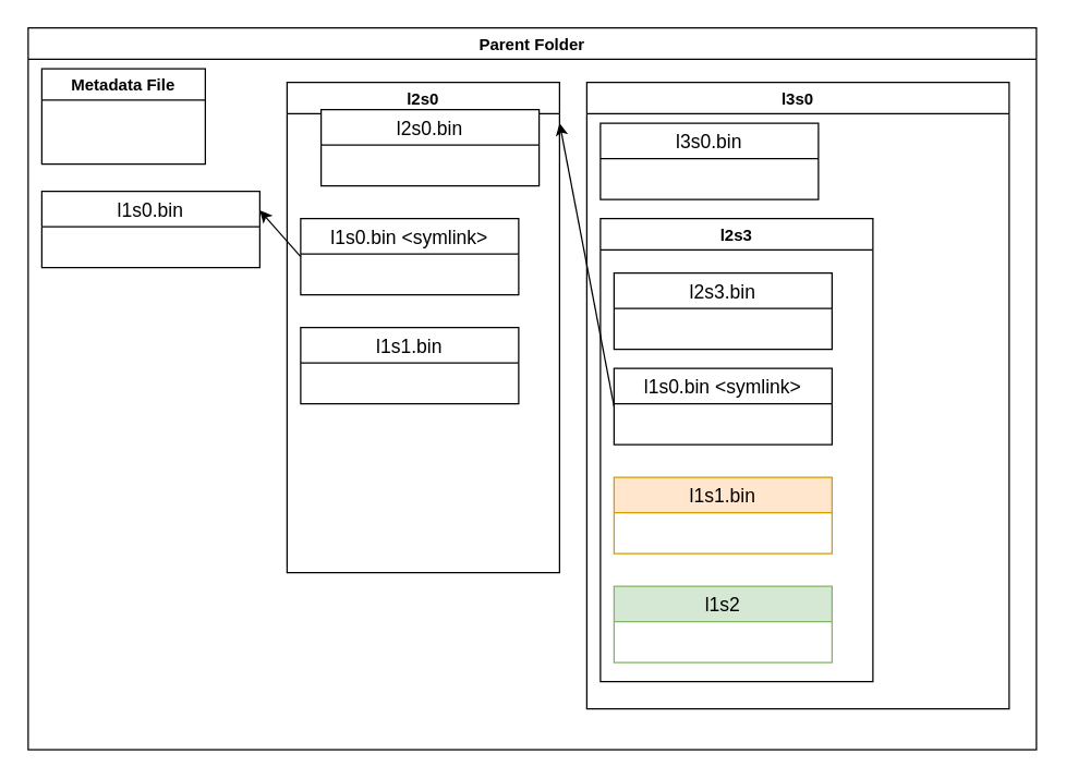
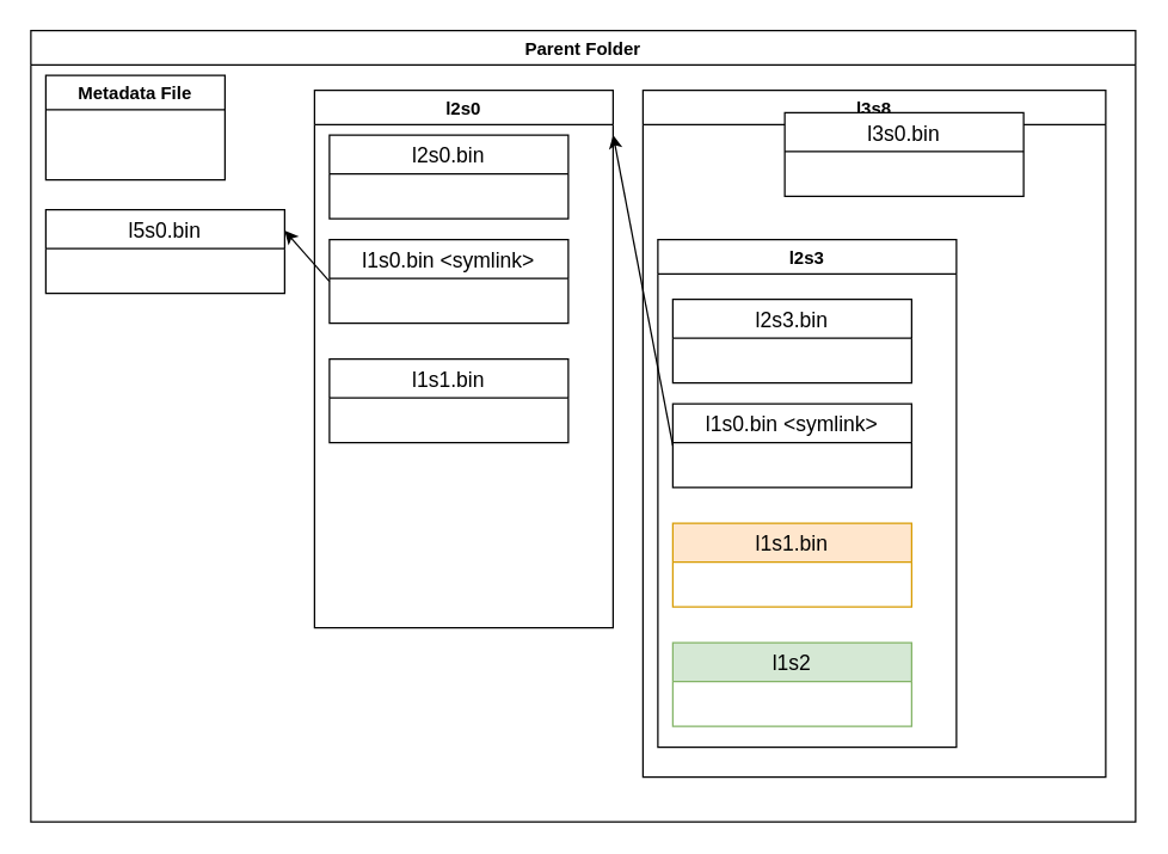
  <mxCell id="0" />
  <mxCell id="1" parent="0" />
  <mxCell id="2" value="Parent Folder" style="swimlane;" parent="1" vertex="1"><mxGeometry x="20" y="20" width="740" height="530" as="geometry" /></mxCell>
  <mxCell id="3" value="Metadata File" style="swimlane;" parent="2" vertex="1"><mxGeometry x="10" y="30" width="120" height="70" as="geometry" /></mxCell>
- <mxCell id="4" value="l1s0.bin" style="swimlane;fontStyle=0;childLayout=stackLayout;horizontal=1;startSize=26;horizontalStack=0;resizeParent=1;resizeParentMax=0;resizeLast=0;collapsible=1;marginBottom=0;align=center;fontSize=14;" parent="2" vertex="1"><mxGeometry x="10" y="120" width="160" height="56" as="geometry" /></mxCell>
+ <mxCell id="4" value="l5s0.bin" style="swimlane;fontStyle=0;childLayout=stackLayout;horizontal=1;startSize=26;horizontalStack=0;resizeParent=1;resizeParentMax=0;resizeLast=0;collapsible=1;marginBottom=0;align=center;fontSize=14;" parent="2" vertex="1"><mxGeometry x="10" y="120" width="160" height="56" as="geometry" /></mxCell>
  <mxCell id="5" value="l2s0" style="swimlane;" parent="2" vertex="1"><mxGeometry x="190" y="40" width="200" height="360" as="geometry" /></mxCell>
  <mxCell id="6" value="l1s1.bin" style="swimlane;fontStyle=0;childLayout=stackLayout;horizontal=1;startSize=26;horizontalStack=0;resizeParent=1;resizeParentMax=0;resizeLast=0;collapsible=1;marginBottom=0;align=center;fontSize=14;" parent="5" vertex="1"><mxGeometry x="10" y="180" width="160" height="56" as="geometry" /></mxCell>
  <mxCell id="7" value="l1s0.bin &lt;symlink&gt;" style="swimlane;fontStyle=0;childLayout=stackLayout;horizontal=1;startSize=26;horizontalStack=0;resizeParent=1;resizeParentMax=0;resizeLast=0;collapsible=1;marginBottom=0;align=center;fontSize=14;" parent="5" vertex="1"><mxGeometry x="10" y="100" width="160" height="56" as="geometry" /></mxCell>
- <mxCell id="8" value="l2s0.bin" style="swimlane;fontStyle=0;childLayout=stackLayout;horizontal=1;startSize=26;horizontalStack=0;resizeParent=1;resizeParentMax=0;resizeLast=0;collapsible=1;marginBottom=0;align=center;fontSize=14;" vertex="1" parent="5"><mxGeometry x="25" y="20" width="160" height="56" as="geometry" /></mxCell>
- <mxCell id="9" value="l3s0" style="swimlane;" parent="2" vertex="1"><mxGeometry x="410" y="40" width="310" height="460" as="geometry" /></mxCell>
+ <mxCell id="8" value="l2s0.bin" style="swimlane;fontStyle=0;childLayout=stackLayout;horizontal=1;startSize=26;horizontalStack=0;resizeParent=1;resizeParentMax=0;resizeLast=0;collapsible=1;marginBottom=0;align=center;fontSize=14;" vertex="1" parent="5"><mxGeometry x="10" y="30" width="160" height="56" as="geometry" /></mxCell>
+ <mxCell id="9" value="l3s8" style="swimlane;" parent="2" vertex="1"><mxGeometry x="410" y="40" width="310" height="460" as="geometry" /></mxCell>
  <mxCell id="10" value="l2s3" style="swimlane;" parent="9" vertex="1"><mxGeometry x="10" y="100" width="200" height="340" as="geometry" /></mxCell>
  <mxCell id="11" value="l1s1.bin" style="swimlane;fontStyle=0;childLayout=stackLayout;horizontal=1;startSize=26;horizontalStack=0;resizeParent=1;resizeParentMax=0;resizeLast=0;collapsible=1;marginBottom=0;align=center;fontSize=14;fillColor=#ffe6cc;strokeColor=#d79b00;" parent="10" vertex="1"><mxGeometry x="10" y="190" width="160" height="56" as="geometry" /></mxCell>
  <mxCell id="12" value="l1s2" style="swimlane;fontStyle=0;childLayout=stackLayout;horizontal=1;startSize=26;horizontalStack=0;resizeParent=1;resizeParentMax=0;resizeLast=0;collapsible=1;marginBottom=0;align=center;fontSize=14;fillColor=#d5e8d4;strokeColor=#82b366;" parent="10" vertex="1"><mxGeometry x="10" y="270" width="160" height="56" as="geometry" /></mxCell>
  <mxCell id="13" value="l1s0.bin &lt;symlink&gt;" style="swimlane;fontStyle=0;childLayout=stackLayout;horizontal=1;startSize=26;horizontalStack=0;resizeParent=1;resizeParentMax=0;resizeLast=0;collapsible=1;marginBottom=0;align=center;fontSize=14;" parent="10" vertex="1"><mxGeometry x="10" y="110" width="160" height="56" as="geometry" /></mxCell>
  <mxCell id="14" value="l2s3.bin" style="swimlane;fontStyle=0;childLayout=stackLayout;horizontal=1;startSize=26;horizontalStack=0;resizeParent=1;resizeParentMax=0;resizeLast=0;collapsible=1;marginBottom=0;align=center;fontSize=14;" vertex="1" parent="10"><mxGeometry x="10" y="40" width="160" height="56" as="geometry" /></mxCell>
- <mxCell id="15" value="l3s0.bin" style="swimlane;fontStyle=0;childLayout=stackLayout;horizontal=1;startSize=26;horizontalStack=0;resizeParent=1;resizeParentMax=0;resizeLast=0;collapsible=1;marginBottom=0;align=center;fontSize=14;" vertex="1" parent="9"><mxGeometry x="10" y="30" width="160" height="56" as="geometry" /></mxCell>
+ <mxCell id="15" value="l3s0.bin" style="swimlane;fontStyle=0;childLayout=stackLayout;horizontal=1;startSize=26;horizontalStack=0;resizeParent=1;resizeParentMax=0;resizeLast=0;collapsible=1;marginBottom=0;align=center;fontSize=14;" vertex="1" parent="9"><mxGeometry x="95" y="15" width="160" height="56" as="geometry" /></mxCell>
  <mxCell id="16" value="" style="endArrow=classic;html=1;rounded=0;entryX=1;entryY=0.25;entryDx=0;entryDy=0;exitX=0;exitY=0.5;exitDx=0;exitDy=0;" parent="2" source="7" target="4" edge="1"><mxGeometry width="50" height="50" relative="1" as="geometry"><mxPoint x="350" y="400" as="sourcePoint" /><mxPoint x="400" y="350" as="targetPoint" /></mxGeometry></mxCell>
  <mxCell id="17" value="" style="endArrow=classic;html=1;rounded=0;exitX=0;exitY=0.5;exitDx=0;exitDy=0;" parent="1" source="13" edge="1"><mxGeometry width="50" height="50" relative="1" as="geometry"><mxPoint x="370" y="420" as="sourcePoint" /><mxPoint x="410" y="90" as="targetPoint" /></mxGeometry></mxCell>
